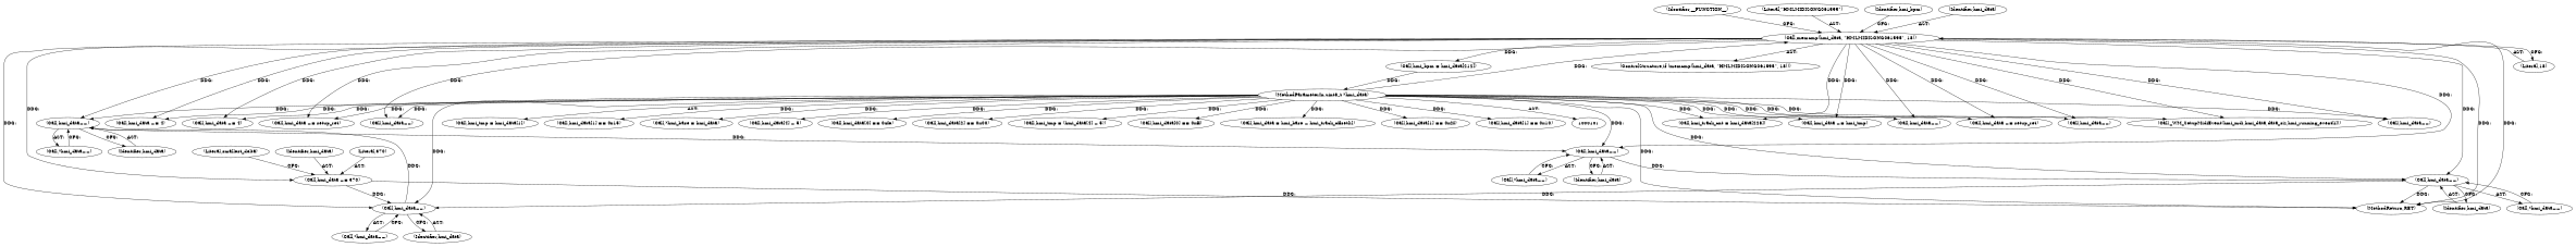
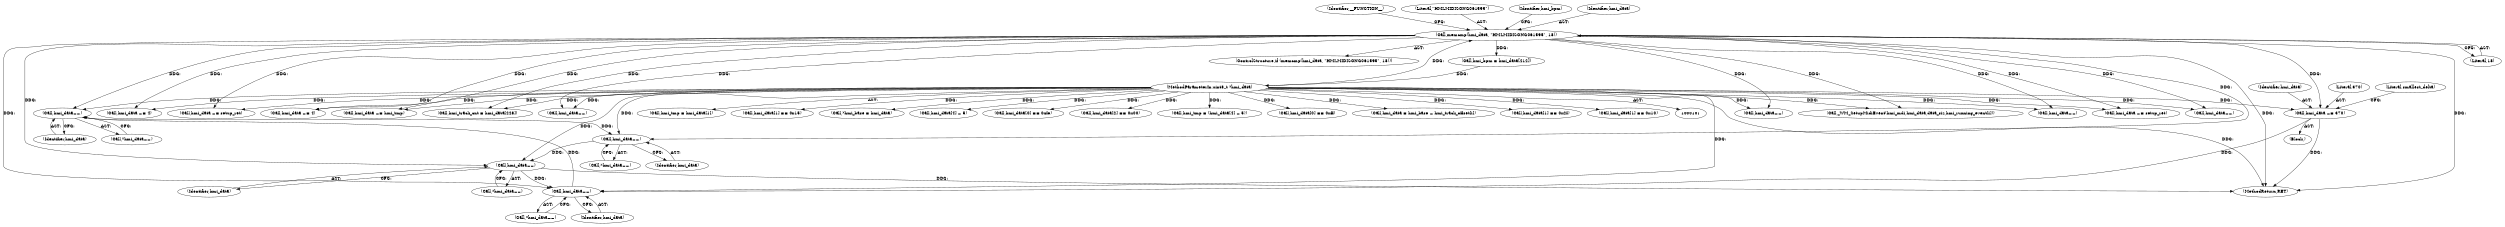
  digraph {
    n1 [label="(Call,hmi_data++)"]
    n2 [label="(Call,hmi_data++)"]
    n3 [label="(Call,*hmi_data++)"]
    n4 [label="(Identifier,hmi_data)"]
    n5 [label="(Call,hmi_data++)"]
    n6 [label="(Identifier,hmi_data)"]
    n7 [label="(Call,*hmi_data++)"]
    n8 [label="(Call,hmi_data++)"]
    n9 [label="(Call,*hmi_data++)"]
    n10 [label="(Identifier,hmi_data)"]
    n11 [label="(Call,hmi_data += 370)"]
+   n12 [label="(Block,)"]
    n13 [label="(MethodReturn,RET)"]
    n14 [label="(Literal,370)"]
    n15 [label="(Call,memcmp(hmi_data, \"HMI-MIDISONG061595\", 18))"]
    n16 [label="(ControlStructure,if (memcmp(hmi_data, \"HMI-MIDISONG061595\", 18)))"]
    n17 [label="(Call,hmi_data += 4)"]
    n18 [label="(Call,hmi_track_cnt = hmi_data[228])"]
    n19 [label="(Call,hmi_data += setup_ret)"]
    n20 [label="(Call,hmi_data += 4)"]
    n21 [label="(Call,hmi_data += setup_ret)"]
    n22 [label="(Call,hmi_data++)"]
    n23 [label="(Call,hmi_bpm = hmi_data[212])"]
    n24 [label="(Call,hmi_data += hmi_tmp)"]
    n25 [label="(Call,hmi_data++)"]
    n26 [label="(Literal,18)"]
    n27 [label="(Call,hmi_data++)"]
    n28 [label="(Call,_WM_SetupMidiEvent(hmi_mdi,hmi_data,data_siz,hmi_running_event[i]))"]
    n29 [label="(Call,hmi_data++)"]
    n30 [label="(Call,*hmi_data++)"]
    n31 [label="(Identifier,hmi_data)"]
    n32 [label="(MethodParameterIn,uint8_t *hmi_data)"]
    n33 [label="(Call,hmi_tmp = hmi_data[1])"]
    n34 [label="(Call,hmi_data[1] == 0x15)"]
    n35 [label="(Call,*hmi_base = hmi_data)"]
    n36 [label="(Call,hmi_data[4] + 5)"]
    n37 [label="(Call,hmi_data[0] == 0xfe)"]
    n38 [label="(Call,hmi_data[2] == 0x00)"]
    n39 [label="(Call,hmi_tmp = (hmi_data[4] + 5))"]
    n40 [label="(Call,hmi_data[0] == 0xff)"]
    n41 [label="(Call,hmi_data = hmi_base + hmi_track_offset[i])"]
    n42 [label="(Call,hmi_data[1] == 0x2f)"]
    n43 [label="(Call,hmi_data[1] == 0x10)"]
    1000101
    n45 [label="(Literal,smallest_delta)"]
    n46 [label="(Identifier,__FUNCTION__)"]
    n47 [label="(Literal,\"HMI-MIDISONG061595\")"]
    n48 [label="(Identifier,hmi_data)"]
    n49 [label="(Identifier,hmi_bpm)"]
    n50 [label="(Identifier,hmi_data)"]
    n1 -> n2 [label="DDG: "]
    n1 -> n3 [label="AST: "]
    n1 -> n4 [label="CFG: "]
    n2 -> n5 [label="DDG: "]
    n2 -> n6 [label="CFG: "]
    n2 -> n7 [label="AST: "]
    n3 -> n1 [label="CFG: "]
    n4 -> n1 [label="AST: "]
    n5 -> n8 [label="DDG: "]
    n5 -> n13 [label="DDG: "]
    n5 -> n30 [label="AST: "]
    n5 -> n31 [label="CFG: "]
    n6 -> n2 [label="AST: "]
    n7 -> n2 [label="CFG: "]
    n8 -> n1 [label="DDG: "]
    n8 -> n9 [label="AST: "]
    n8 -> n10 [label="CFG: "]
    n9 -> n8 [label="CFG: "]
    n10 -> n8 [label="AST: "]
    n11 -> n8 [label="DDG: "]
+   n11 -> n12 [label="AST: "]
    n11 -> n13 [label="DDG: "]
    n14 -> n11 [label="AST: "]
    n15 -> n1 [label="DDG: "]
    n15 -> n2 [label="DDG: "]
    n15 -> n5 [label="DDG: "]
    n15 -> n8 [label="DDG: "]
    n15 -> n11 [label="DDG: "]
    n15 -> n13 [label="DDG: "]
    n15 -> n13 [label="DDG: "]
    n15 -> n16 [label="AST: "]
    n15 -> n17 [label="DDG: "]
    n15 -> n18 [label="DDG: "]
    n15 -> n19 [label="DDG: "]
    n15 -> n20 [label="DDG: "]
    n15 -> n21 [label="DDG: "]
    n15 -> n22 [label="DDG: "]
    n15 -> n23 [label="DDG: "]
    n15 -> n24 [label="DDG: "]
    n15 -> n25 [label="DDG: "]
    n15 -> n26 [label="CFG: "]
    n15 -> n27 [label="DDG: "]
    n15 -> n28 [label="DDG: "]
    n15 -> n29 [label="DDG: "]
    n23 -> n32 [label="DDG: "]
    n26 -> n15 [label="AST: "]
    n30 -> n5 [label="CFG: "]
    n31 -> n5 [label="AST: "]
    n32 -> n1 [label="DDG: "]
    n32 -> n2 [label="DDG: "]
    n32 -> n5 [label="DDG: "]
    n32 -> n8 [label="DDG: "]
+   n32 -> n11 [label="DDG: "]
    n32 -> n13 [label="DDG: "]
    n32 -> n15 [label="DDG: "]
    n32 -> n17 [label="DDG: "]
    n32 -> n18 [label="DDG: "]
    n32 -> n19 [label="DDG: "]
    n32 -> n20 [label="DDG: "]
    n32 -> n21 [label="DDG: "]
    n32 -> n22 [label="DDG: "]
    n32 -> n24 [label="DDG: "]
    n32 -> n25 [label="DDG: "]
    n32 -> n27 [label="DDG: "]
    n32 -> n28 [label="DDG: "]
    n32 -> n29 [label="DDG: "]
    n32 -> n33 [label="AST: "]
    n32 -> n34 [label="DDG: "]
    n32 -> n35 [label="DDG: "]
    n32 -> n36 [label="DDG: "]
    n32 -> n37 [label="DDG: "]
    n32 -> n38 [label="DDG: "]
    n32 -> n39 [label="DDG: "]
    n32 -> n40 [label="DDG: "]
    n32 -> n41 [label="DDG: "]
    n32 -> n42 [label="DDG: "]
    n32 -> n43 [label="DDG: "]
    n32 -> 1000101 [label="AST: "]
    n45 -> n11 [label="CFG: "]
    n46 -> n15 [label="CFG: "]
    n47 -> n15 [label="AST: "]
    n48 -> n11 [label="AST: "]
    n49 -> n15 [label="CFG: "]
    n50 -> n15 [label="AST: "]
  }
